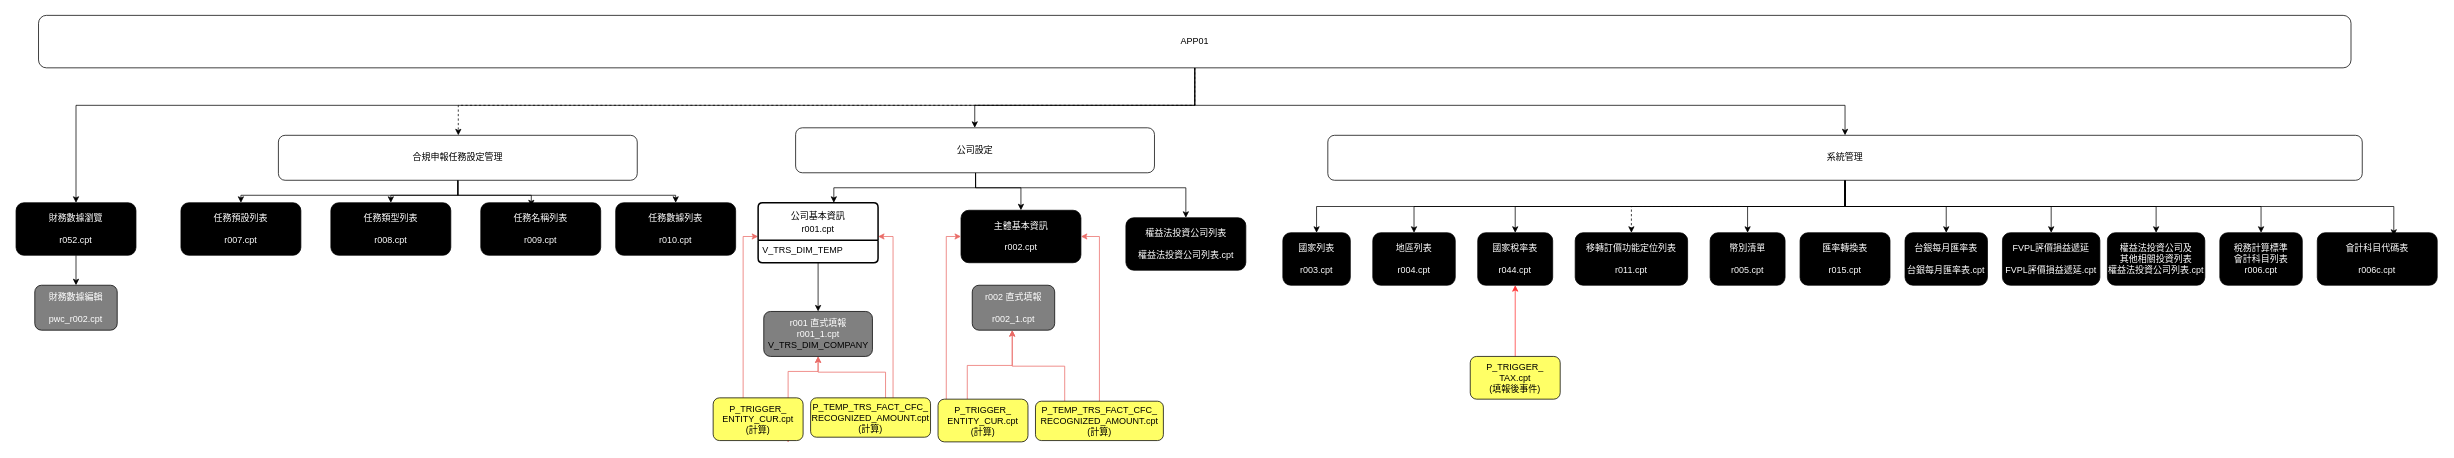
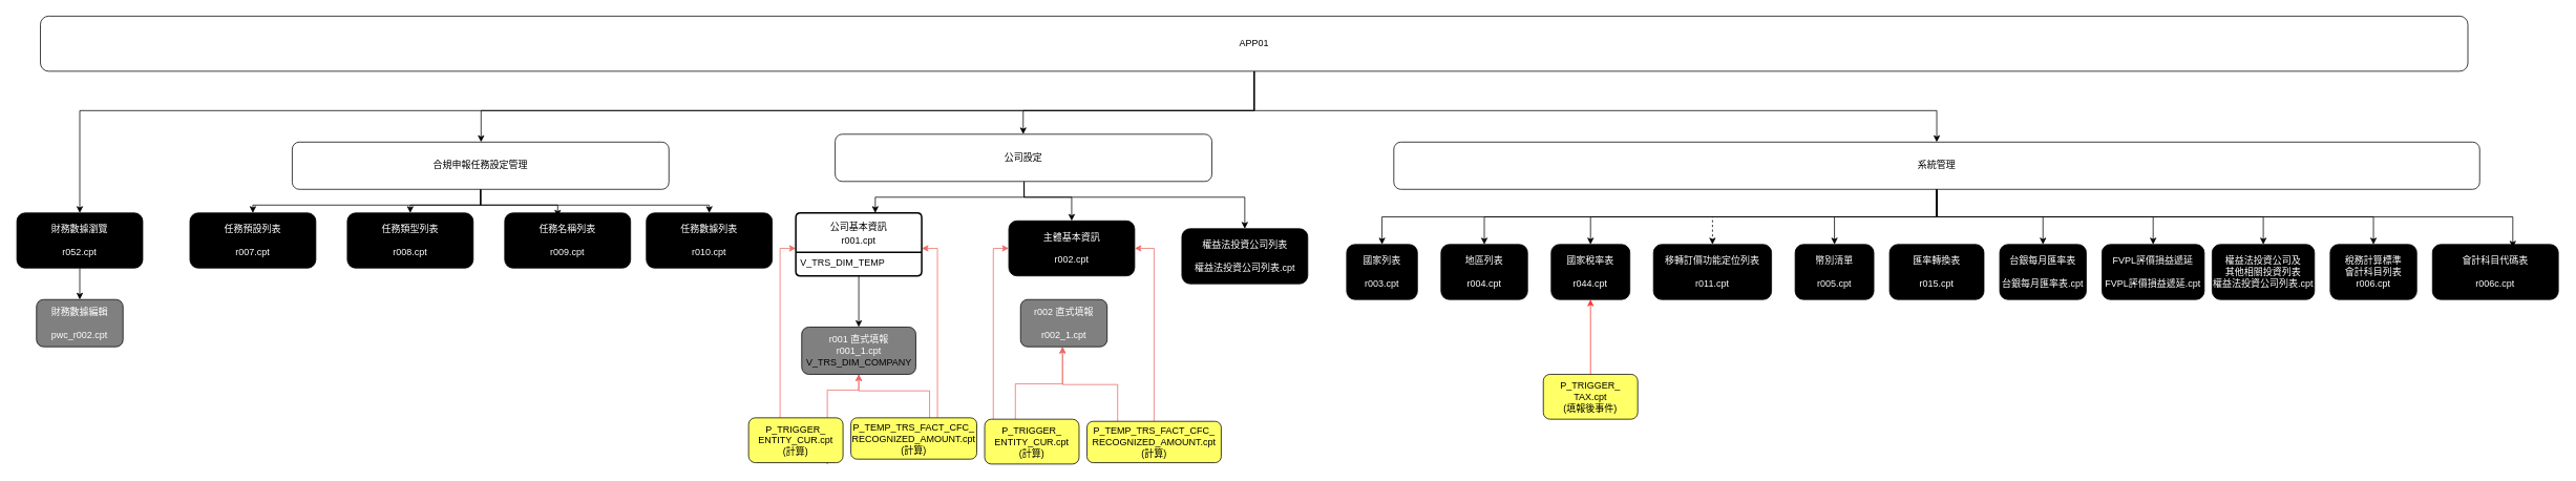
  <mxCell id="0" />
  <mxCell id="1" parent="0" />
  <mxCell id="2" value="國家列表&lt;br&gt;&lt;br&gt;r003.cpt" style="rounded=1;whiteSpace=wrap;html=1;fillColor=#000000;fontColor=#FFFFFF;" parent="1" vertex="1"><mxGeometry x="1710" y="310" width="90" height="70" as="geometry" /></mxCell>
  <mxCell id="3" value="主體基本資訊&lt;br&gt;&lt;br&gt;r002.cpt" style="rounded=1;whiteSpace=wrap;html=1;fillColor=#000000;fontColor=#FFFFFF;" parent="1" vertex="1"><mxGeometry x="1280.63" y="280" width="160" height="70" as="geometry" /></mxCell>
  <mxCell id="4" style="edgeStyle=orthogonalEdgeStyle;rounded=0;orthogonalLoop=1;jettySize=auto;html=1;" parent="1" source="8" target="26" edge="1"><mxGeometry relative="1" as="geometry"><Array as="points"><mxPoint x="1592" y="140" /><mxPoint x="2460" y="140" /></Array></mxGeometry></mxCell>
  <mxCell id="5" style="edgeStyle=orthogonalEdgeStyle;rounded=0;orthogonalLoop=1;jettySize=auto;html=1;" parent="1" source="8" target="16" edge="1"><mxGeometry relative="1" as="geometry"><Array as="points"><mxPoint x="1592" y="140" /><mxPoint x="1299" y="140" /></Array></mxGeometry></mxCell>
- <mxCell id="6" style="edgeStyle=orthogonalEdgeStyle;rounded=0;orthogonalLoop=1;jettySize=auto;html=1;dashed=1;" parent="1" source="8" target="53" edge="1"><mxGeometry relative="1" as="geometry"><Array as="points"><mxPoint x="1593" y="140" /><mxPoint x="610" y="140" /></Array></mxGeometry></mxCell>
+ <mxCell id="6" style="edgeStyle=orthogonalEdgeStyle;rounded=0;orthogonalLoop=1;jettySize=auto;html=1;" parent="1" source="8" target="53" edge="1"><mxGeometry relative="1" as="geometry"><Array as="points"><mxPoint x="1593" y="140" /><mxPoint x="610" y="140" /></Array></mxGeometry></mxCell>
  <mxCell id="7" style="edgeStyle=orthogonalEdgeStyle;rounded=0;orthogonalLoop=1;jettySize=auto;html=1;" parent="1" source="8" target="60" edge="1"><mxGeometry relative="1" as="geometry"><Array as="points"><mxPoint x="1593" y="140" /><mxPoint x="100" y="140" /></Array></mxGeometry></mxCell>
  <mxCell id="8" value="APP01" style="rounded=1;whiteSpace=wrap;html=1;" parent="1" vertex="1"><mxGeometry x="50" y="20" width="3085" height="70" as="geometry" /></mxCell>
  <mxCell id="9" style="edgeStyle=orthogonalEdgeStyle;rounded=0;orthogonalLoop=1;jettySize=auto;html=1;" parent="1" source="64" target="36" edge="1"><mxGeometry relative="1" as="geometry"><mxPoint x="1090" y="350" as="sourcePoint" /></mxGeometry></mxCell>
  <mxCell id="10" value="地區列表&lt;br&gt;&lt;br&gt;r004.cpt" style="rounded=1;whiteSpace=wrap;html=1;fillColor=#000000;fontColor=#FFFFFF;" parent="1" vertex="1"><mxGeometry x="1830" y="310" width="110" height="70" as="geometry" /></mxCell>
  <mxCell id="11" value="國家稅率表&lt;br&gt;&lt;br&gt;r044.cpt" style="rounded=1;whiteSpace=wrap;html=1;fillColor=#000000;fontColor=#FFFFFF;" parent="1" vertex="1"><mxGeometry x="1970" y="310" width="100" height="70" as="geometry" /></mxCell>
  <mxCell id="12" value="幣別清單&lt;br&gt;&lt;br&gt;r005.cpt" style="rounded=1;whiteSpace=wrap;html=1;fillColor=#000000;fontColor=#FFFFFF;" parent="1" vertex="1"><mxGeometry x="2280" y="310" width="100" height="70" as="geometry" /></mxCell>
  <mxCell id="13" style="edgeStyle=orthogonalEdgeStyle;rounded=0;orthogonalLoop=1;jettySize=auto;html=1;" parent="1" target="64" edge="1"><mxGeometry relative="1" as="geometry"><mxPoint x="1300.059" y="230" as="sourcePoint" /><Array as="points"><mxPoint x="1300" y="250" /><mxPoint x="1111" y="250" /></Array><mxPoint x="1090" y="280" as="targetPoint" /></mxGeometry></mxCell>
  <mxCell id="14" style="edgeStyle=orthogonalEdgeStyle;rounded=0;orthogonalLoop=1;jettySize=auto;html=1;" parent="1" target="3" edge="1"><mxGeometry relative="1" as="geometry"><mxPoint x="1300.059" y="230" as="sourcePoint" /><Array as="points"><mxPoint x="1299.63" y="250" /><mxPoint x="1360.63" y="250" /></Array></mxGeometry></mxCell>
  <mxCell id="15" style="edgeStyle=orthogonalEdgeStyle;rounded=0;orthogonalLoop=1;jettySize=auto;html=1;" parent="1" target="35" edge="1"><mxGeometry relative="1" as="geometry"><mxPoint x="1300.059" y="230" as="sourcePoint" /><Array as="points"><mxPoint x="1299.63" y="250" /><mxPoint x="1580.63" y="250" /></Array></mxGeometry></mxCell>
  <mxCell id="16" value="公司設定" style="rounded=1;whiteSpace=wrap;html=1;" parent="1" vertex="1"><mxGeometry x="1060" y="170" width="478.75" height="60" as="geometry" /></mxCell>
  <mxCell id="17" style="edgeStyle=orthogonalEdgeStyle;rounded=0;orthogonalLoop=1;jettySize=auto;html=1;" parent="1" source="26" target="2" edge="1"><mxGeometry relative="1" as="geometry" /></mxCell>
  <mxCell id="18" style="edgeStyle=orthogonalEdgeStyle;rounded=0;orthogonalLoop=1;jettySize=auto;html=1;" parent="1" source="26" target="10" edge="1"><mxGeometry relative="1" as="geometry" /></mxCell>
  <mxCell id="19" style="edgeStyle=orthogonalEdgeStyle;rounded=0;orthogonalLoop=1;jettySize=auto;html=1;" parent="1" source="26" target="11" edge="1"><mxGeometry relative="1" as="geometry" /></mxCell>
  <mxCell id="20" style="edgeStyle=orthogonalEdgeStyle;rounded=0;orthogonalLoop=1;jettySize=auto;html=1;dashed=1;" parent="1" source="26" target="32" edge="1"><mxGeometry relative="1" as="geometry" /></mxCell>
  <mxCell id="21" style="edgeStyle=orthogonalEdgeStyle;rounded=0;orthogonalLoop=1;jettySize=auto;html=1;" parent="1" source="26" target="12" edge="1"><mxGeometry relative="1" as="geometry" /></mxCell>
  <mxCell id="22" style="edgeStyle=orthogonalEdgeStyle;rounded=0;orthogonalLoop=1;jettySize=auto;html=1;" parent="1" source="26" target="33" edge="1"><mxGeometry relative="1" as="geometry" /></mxCell>
  <mxCell id="23" style="edgeStyle=orthogonalEdgeStyle;rounded=0;orthogonalLoop=1;jettySize=auto;html=1;" parent="1" source="26" target="29" edge="1"><mxGeometry relative="1" as="geometry" /></mxCell>
  <mxCell id="24" style="edgeStyle=orthogonalEdgeStyle;rounded=0;orthogonalLoop=1;jettySize=auto;html=1;" parent="1" source="26" target="28" edge="1"><mxGeometry relative="1" as="geometry" /></mxCell>
  <mxCell id="25" style="edgeStyle=orthogonalEdgeStyle;rounded=0;orthogonalLoop=1;jettySize=auto;html=1;" parent="1" source="26" target="30" edge="1"><mxGeometry relative="1" as="geometry" /></mxCell>
  <mxCell id="26" value="系統管理" style="rounded=1;whiteSpace=wrap;html=1;" parent="1" vertex="1"><mxGeometry x="1770" y="180" width="1380" height="60" as="geometry" /></mxCell>
  <mxCell id="27" value="匯率轉換表&lt;br&gt;&lt;br&gt;r015.cpt" style="rounded=1;whiteSpace=wrap;html=1;fillColor=#000000;fontColor=#FFFFFF;" parent="1" vertex="1"><mxGeometry x="2400" y="310" width="120" height="70" as="geometry" /></mxCell>
  <mxCell id="28" value="權益法投資公司及&lt;br&gt;其他相關投資列表&lt;br&gt;權益法投資公司列表.cpt" style="rounded=1;whiteSpace=wrap;html=1;fillColor=#000000;fontColor=#FFFFFF;" parent="1" vertex="1"><mxGeometry x="2810" y="310" width="130" height="70" as="geometry" /></mxCell>
  <mxCell id="29" value="FVPL評價損益遞延&lt;br&gt;&lt;br&gt;FVPL評價損益遞延.cpt" style="rounded=1;whiteSpace=wrap;html=1;fillColor=#000000;fontColor=#FFFFFF;" parent="1" vertex="1"><mxGeometry x="2670" y="310" width="130" height="70" as="geometry" /></mxCell>
  <mxCell id="30" value="稅務計算標準&lt;br&gt;會計科目列表&lt;br&gt;r006.cpt" style="rounded=1;whiteSpace=wrap;html=1;fillColor=#000000;fontColor=#FFFFFF;" parent="1" vertex="1"><mxGeometry x="2960" y="310" width="110" height="70" as="geometry" /></mxCell>
  <mxCell id="31" value="會計科目代碼表&lt;br&gt;&lt;br&gt;r006c.cpt" style="rounded=1;whiteSpace=wrap;html=1;fillColor=#000000;fontColor=#FFFFFF;" parent="1" vertex="1"><mxGeometry x="3090" y="310" width="160" height="70" as="geometry" /></mxCell>
  <mxCell id="32" value="移轉訂價功能定位列表&lt;br&gt;&lt;br&gt;r011.cpt" style="rounded=1;whiteSpace=wrap;html=1;fillColor=#000000;fontColor=#FFFFFF;" parent="1" vertex="1"><mxGeometry x="2100" y="310" width="150" height="70" as="geometry" /></mxCell>
  <mxCell id="33" value="台銀每月匯率表&lt;br&gt;&lt;br&gt;台銀每月匯率表.cpt" style="rounded=1;whiteSpace=wrap;html=1;fillColor=#000000;fontColor=#FFFFFF;" parent="1" vertex="1"><mxGeometry x="2540" y="310" width="110" height="70" as="geometry" /></mxCell>
  <mxCell id="34" style="edgeStyle=orthogonalEdgeStyle;rounded=0;orthogonalLoop=1;jettySize=auto;html=1;entryX=0.638;entryY=0.057;entryDx=0;entryDy=0;entryPerimeter=0;" parent="1" source="26" target="31" edge="1"><mxGeometry relative="1" as="geometry" /></mxCell>
  <mxCell id="35" value="權益法投資公司列表&lt;br&gt;&lt;br&gt;權益法投資公司列表.cpt" style="rounded=1;whiteSpace=wrap;html=1;fillColor=#000000;fontColor=#FFFFFF;" parent="1" vertex="1"><mxGeometry x="1500.63" y="290" width="160" height="70" as="geometry" /></mxCell>
  <mxCell id="36" value="r001 直式填報&lt;br&gt;r001_1.cpt&lt;div&gt;&lt;span style=&quot;color: rgb(0, 0, 0);&quot;&gt;V_TRS_DIM_COMPANY&lt;/span&gt;&lt;br&gt;&lt;/div&gt;" style="rounded=1;whiteSpace=wrap;html=1;fillColor=#808080;fontColor=#FFFFFF;" parent="1" vertex="1"><mxGeometry x="1017.5" y="415" width="145" height="60" as="geometry" /></mxCell>
  <mxCell id="37" style="edgeStyle=orthogonalEdgeStyle;rounded=0;orthogonalLoop=1;jettySize=auto;html=1;strokeColor=light-dark(#EA6B66,#FFFFFF);" parent="1" source="39" target="36" edge="1"><mxGeometry relative="1" as="geometry"><Array as="points"><mxPoint x="1050" y="589" /><mxPoint x="1050" y="495" /><mxPoint x="1090" y="495" /></Array></mxGeometry></mxCell>
  <mxCell id="38" style="edgeStyle=orthogonalEdgeStyle;rounded=0;orthogonalLoop=1;jettySize=auto;html=1;strokeColor=light-dark(#EA6B66,#FFFFFF);" parent="1" source="39" target="64" edge="1"><mxGeometry relative="1" as="geometry"><Array as="points"><mxPoint x="990" y="315" /></Array><mxPoint x="1010" y="315" as="targetPoint" /></mxGeometry></mxCell>
  <mxCell id="39" value="&lt;font color=&quot;#000000&quot;&gt;P_TRIGGER_&lt;br&gt;ENTITY_CUR.cpt&lt;br&gt;(計算)&lt;/font&gt;" style="rounded=1;whiteSpace=wrap;html=1;fillColor=light-dark(#FFFF66,var(--ge-dark-color, #121212));" parent="1" vertex="1"><mxGeometry x="950" y="530.25" width="120" height="57" as="geometry" /></mxCell>
  <mxCell id="40" style="edgeStyle=orthogonalEdgeStyle;rounded=0;orthogonalLoop=1;jettySize=auto;html=1;fillColor=#EA6B66;strokeColor=light-dark(#EA6B66,#FFFFFF);" parent="1" source="42" target="36" edge="1"><mxGeometry relative="1" as="geometry"><Array as="points"><mxPoint x="1180" y="496" /><mxPoint x="1090" y="496" /></Array></mxGeometry></mxCell>
  <mxCell id="41" style="edgeStyle=orthogonalEdgeStyle;rounded=0;orthogonalLoop=1;jettySize=auto;html=1;strokeColor=light-dark(#EA6B66,#FFFFFF);" parent="1" source="42" target="64" edge="1"><mxGeometry relative="1" as="geometry"><Array as="points"><mxPoint x="1190" y="315" /></Array><mxPoint x="1170" y="315" as="targetPoint" /></mxGeometry></mxCell>
  <mxCell id="42" value="&lt;font color=&quot;#000000&quot;&gt;P_TEMP_TRS_FACT_CFC_&lt;br&gt;RECOGNIZED_AMOUNT.cpt&lt;br&gt;(計算)&lt;/font&gt;" style="rounded=1;whiteSpace=wrap;html=1;fillColor=light-dark(#FFFF66,var(--ge-dark-color, #121212));" parent="1" vertex="1"><mxGeometry x="1080" y="530.25" width="160" height="52.5" as="geometry" /></mxCell>
  <mxCell id="43" value="r002 直式填報&lt;br&gt;&lt;br&gt;r002_1.cpt" style="rounded=1;whiteSpace=wrap;html=1;fillColor=#808080;fontColor=#FFFFFF;" parent="1" vertex="1"><mxGeometry x="1295.63" y="380" width="110" height="60" as="geometry" /></mxCell>
  <mxCell id="44" style="edgeStyle=orthogonalEdgeStyle;rounded=0;orthogonalLoop=1;jettySize=auto;html=1;strokeColor=light-dark(#EA6B66,#FFFFFF);" parent="1" source="46" target="43" edge="1"><mxGeometry relative="1" as="geometry"><mxPoint x="1349.37" y="442" as="targetPoint" /><Array as="points"><mxPoint x="1289" y="487" /><mxPoint x="1349" y="487" /></Array></mxGeometry></mxCell>
  <mxCell id="45" style="edgeStyle=orthogonalEdgeStyle;rounded=0;orthogonalLoop=1;jettySize=auto;html=1;entryX=0;entryY=0.5;entryDx=0;entryDy=0;strokeColor=light-dark(#EA6B66,#FFFFFF);" parent="1" source="46" target="3" edge="1"><mxGeometry relative="1" as="geometry"><Array as="points"><mxPoint x="1261" y="315" /></Array></mxGeometry></mxCell>
  <mxCell id="46" value="&lt;font color=&quot;#000000&quot;&gt;P_TRIGGER_&lt;br&gt;ENTITY_CUR.cpt&lt;br&gt;(計算)&lt;/font&gt;" style="rounded=1;whiteSpace=wrap;html=1;fillColor=light-dark(#FFFF66,var(--ge-dark-color, #121212));" parent="1" vertex="1"><mxGeometry x="1250" y="532" width="120" height="57" as="geometry" /></mxCell>
  <mxCell id="47" style="edgeStyle=orthogonalEdgeStyle;rounded=0;orthogonalLoop=1;jettySize=auto;html=1;fillColor=#EA6B66;strokeColor=light-dark(#EA6B66,#FFFFFF);" parent="1" source="49" target="43" edge="1"><mxGeometry relative="1" as="geometry"><mxPoint x="1349.37" y="442" as="targetPoint" /><Array as="points"><mxPoint x="1419" y="488" /><mxPoint x="1349" y="488" /></Array></mxGeometry></mxCell>
  <mxCell id="48" style="edgeStyle=orthogonalEdgeStyle;rounded=0;orthogonalLoop=1;jettySize=auto;html=1;entryX=1;entryY=0.5;entryDx=0;entryDy=0;strokeColor=light-dark(#EA6B66,#FFFFFF);" parent="1" source="49" target="3" edge="1"><mxGeometry relative="1" as="geometry" /></mxCell>
  <mxCell id="49" value="&lt;font color=&quot;#000000&quot;&gt;P_TEMP_TRS_FACT_CFC_&lt;br&gt;RECOGNIZED_AMOUNT.cpt&lt;br&gt;(計算)&lt;/font&gt;" style="rounded=1;whiteSpace=wrap;html=1;fillColor=light-dark(#FFFF66,var(--ge-dark-color, #121212));" parent="1" vertex="1"><mxGeometry x="1380" y="534.75" width="170.63" height="52.5" as="geometry" /></mxCell>
  <mxCell id="50" style="edgeStyle=orthogonalEdgeStyle;rounded=0;orthogonalLoop=1;jettySize=auto;html=1;entryX=0.5;entryY=0;entryDx=0;entryDy=0;" parent="1" source="53" target="57" edge="1"><mxGeometry relative="1" as="geometry"><Array as="points"><mxPoint x="609" y="260" /><mxPoint x="320" y="260" /></Array></mxGeometry></mxCell>
  <mxCell id="51" style="edgeStyle=orthogonalEdgeStyle;rounded=0;orthogonalLoop=1;jettySize=auto;html=1;" parent="1" source="53" target="54" edge="1"><mxGeometry relative="1" as="geometry" /></mxCell>
  <mxCell id="52" style="edgeStyle=orthogonalEdgeStyle;rounded=0;orthogonalLoop=1;jettySize=auto;html=1;" parent="1" source="53" target="56" edge="1"><mxGeometry relative="1" as="geometry"><Array as="points"><mxPoint x="609" y="260" /><mxPoint x="900" y="260" /></Array></mxGeometry></mxCell>
  <mxCell id="53" value="合規申報任務設定管理" style="rounded=1;whiteSpace=wrap;html=1;" parent="1" vertex="1"><mxGeometry x="370" y="180" width="478.75" height="60" as="geometry" /></mxCell>
  <mxCell id="54" value="任務類型列表&lt;br&gt;&lt;br&gt;r008.cpt" style="rounded=1;whiteSpace=wrap;html=1;fillColor=#000000;fontColor=#FFFFFF;" parent="1" vertex="1"><mxGeometry x="440" y="270" width="160" height="70" as="geometry" /></mxCell>
  <mxCell id="55" value="任務名稱列表&lt;br&gt;&lt;br&gt;r009.cpt" style="rounded=1;whiteSpace=wrap;html=1;fillColor=#000000;fontColor=#FFFFFF;" parent="1" vertex="1"><mxGeometry x="640" y="270" width="160" height="70" as="geometry" /></mxCell>
  <mxCell id="56" value="任務數據列表&lt;br&gt;&lt;br&gt;r010.cpt" style="rounded=1;whiteSpace=wrap;html=1;fillColor=#000000;fontColor=#FFFFFF;" parent="1" vertex="1"><mxGeometry x="820" y="270" width="160" height="70" as="geometry" /></mxCell>
  <mxCell id="57" value="任務預設列表&lt;br&gt;&lt;br&gt;r007.cpt" style="rounded=1;whiteSpace=wrap;html=1;fillColor=#000000;fontColor=#FFFFFF;" parent="1" vertex="1"><mxGeometry x="240" y="270" width="160" height="70" as="geometry" /></mxCell>
  <mxCell id="58" style="edgeStyle=orthogonalEdgeStyle;rounded=0;orthogonalLoop=1;jettySize=auto;html=1;entryX=0.421;entryY=0.067;entryDx=0;entryDy=0;entryPerimeter=0;" parent="1" source="53" target="55" edge="1"><mxGeometry relative="1" as="geometry" /></mxCell>
  <mxCell id="59" style="edgeStyle=orthogonalEdgeStyle;rounded=0;orthogonalLoop=1;jettySize=auto;html=1;" parent="1" source="60" target="61" edge="1"><mxGeometry relative="1" as="geometry" /></mxCell>
  <mxCell id="60" value="財務數據瀏覽&lt;br&gt;&lt;br&gt;r052.cpt" style="rounded=1;whiteSpace=wrap;html=1;fillColor=#000000;fontColor=#FFFFFF;" parent="1" vertex="1"><mxGeometry x="20" y="270" width="160" height="70" as="geometry" /></mxCell>
  <mxCell id="61" value="財務數據編輯&lt;br&gt;&lt;br&gt;pwc_r002.cpt" style="rounded=1;whiteSpace=wrap;html=1;fillColor=#808080;fontColor=#FFFFFF;" parent="1" vertex="1"><mxGeometry x="45" y="380" width="110" height="60" as="geometry" /></mxCell>
  <mxCell id="62" style="edgeStyle=orthogonalEdgeStyle;rounded=0;orthogonalLoop=1;jettySize=auto;html=1;strokeColor=#FF3333;" parent="1" source="63" target="11" edge="1"><mxGeometry relative="1" as="geometry" /></mxCell>
  <mxCell id="63" value="&lt;font color=&quot;#000000&quot;&gt;P_TRIGGER_&lt;br&gt;TAX.cpt&lt;br&gt;(填報後事件)&lt;/font&gt;" style="rounded=1;whiteSpace=wrap;html=1;fillColor=light-dark(#FFFF66,var(--ge-dark-color, #121212));" parent="1" vertex="1"><mxGeometry x="1960" y="475" width="120" height="57" as="geometry" /></mxCell>
  <mxCell id="64" value="&lt;font style=&quot;color: rgb(0, 0, 0);&quot;&gt;&lt;span style=&quot;font-size: 12px;&quot;&gt;公司基本資訊&lt;/span&gt;&lt;br style=&quot;font-size: 12px;&quot;&gt;&lt;span style=&quot;font-size: 12px;&quot;&gt;r001.cpt&lt;/span&gt;&lt;/font&gt;" style="swimlane;childLayout=stackLayout;horizontal=1;startSize=50;horizontalStack=0;rounded=1;fontSize=14;fontStyle=0;strokeWidth=2;resizeParent=0;resizeLast=1;shadow=0;dashed=0;align=center;arcSize=4;whiteSpace=wrap;html=1;fillColor=#FFFFFF;" parent="1" vertex="1"><mxGeometry x="1010" y="270" width="160" height="80" as="geometry"><mxRectangle x="620" y="225" width="80" height="50" as="alternateBounds" /></mxGeometry></mxCell>
  <mxCell id="65" value="&lt;font style=&quot;color: rgb(0, 0, 0);&quot;&gt;&lt;span style=&quot;text-align: center;&quot;&gt;&lt;span style=&quot;text-wrap: wrap;&quot;&gt;V_TRS_DIM_TEMP&lt;/span&gt;&lt;/span&gt;&lt;/font&gt;" style="align=left;strokeColor=none;fillColor=none;spacingLeft=4;fontSize=12;verticalAlign=top;resizable=0;rotatable=0;part=1;html=1;" parent="64" vertex="1"><mxGeometry y="50" width="160" height="30" as="geometry" /></mxCell>
